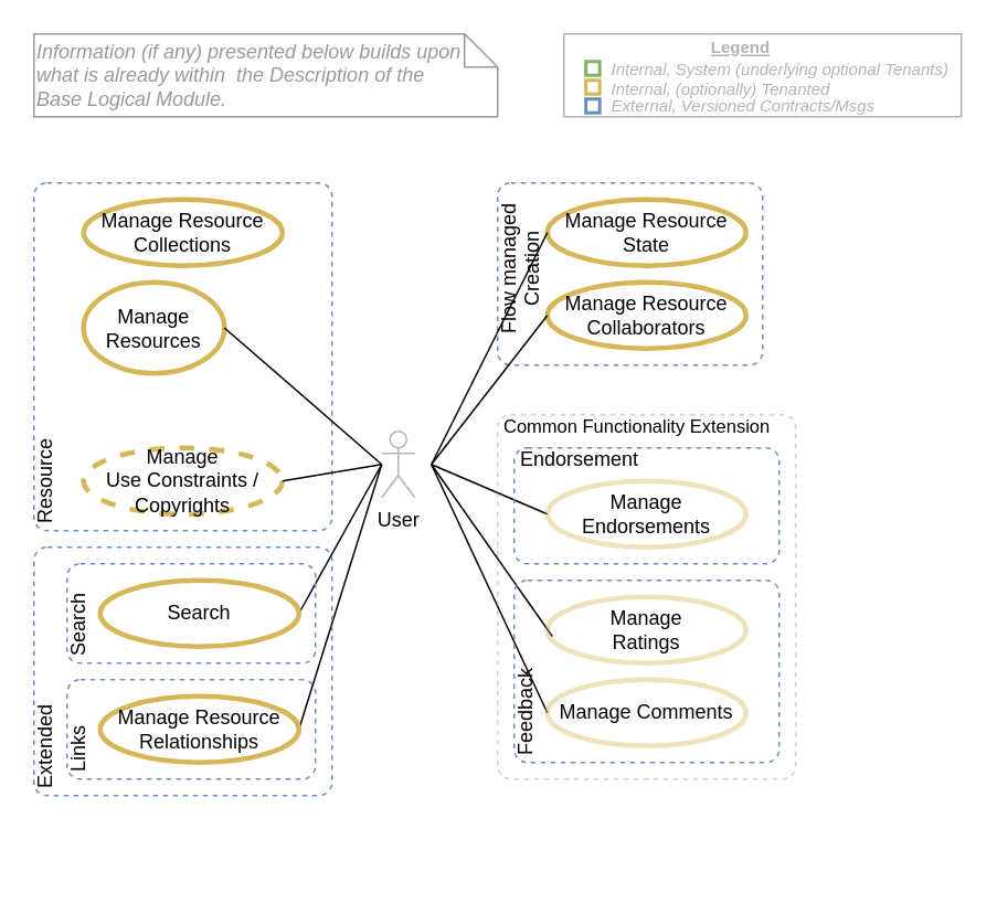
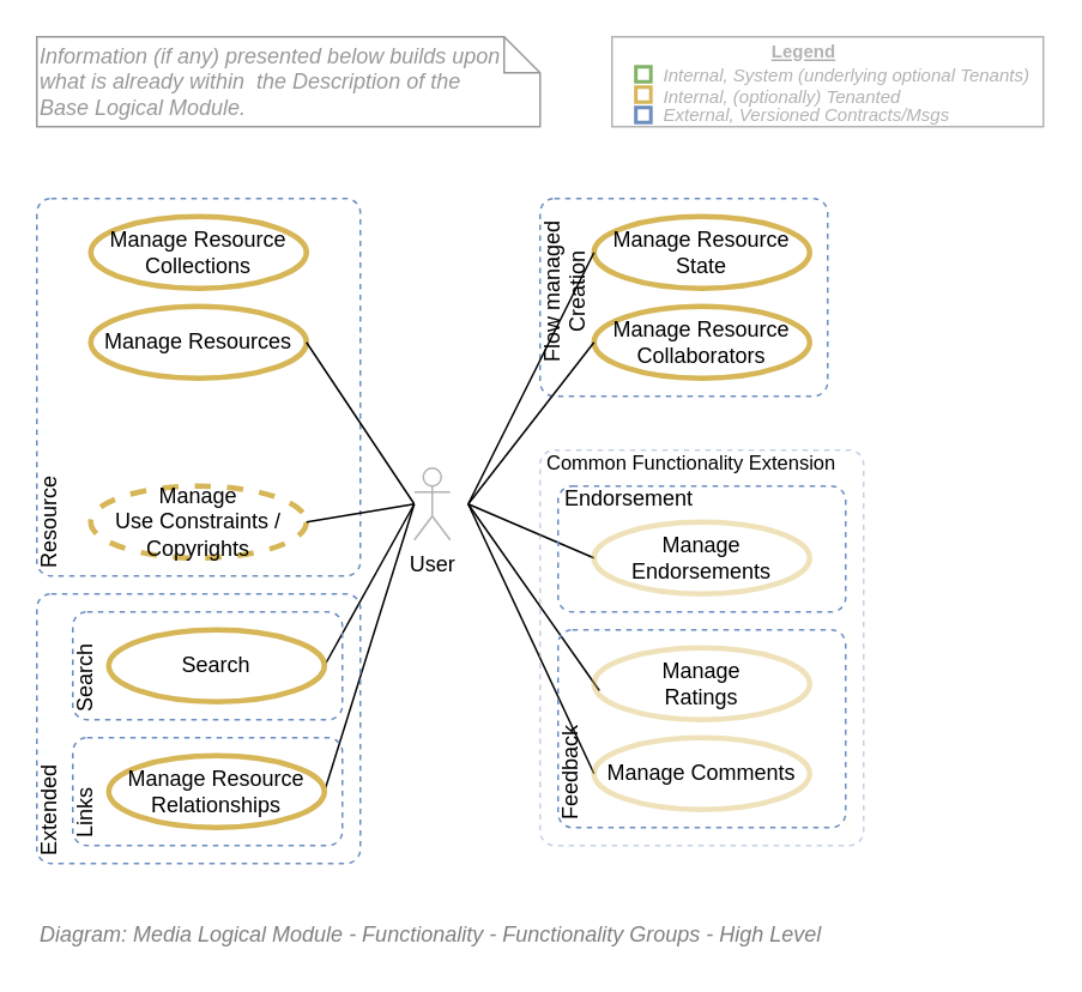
  <mxCell id="0" />
  <mxCell id="1" parent="0" />
+ <mxCell id="2" value="&lt;font style=&quot;font-size: 12px&quot;&gt;Diagram: Media Logical Module -&amp;nbsp;Functionality - Functionality Groups - High Level&lt;/font&gt;" style="text;strokeColor=none;fillColor=none;html=1;fontSize=12;fontStyle=2;verticalAlign=middle;align=left;shadow=0;glass=0;comic=0;opacity=30;fontColor=#808080;" vertex="1" parent="1"><mxGeometry x="20" y="510" width="520" height="20" as="geometry" /></mxCell>
  <mxCell id="3" value="" style="group" vertex="1" connectable="0" parent="1"><mxGeometry x="20" y="20" width="560" height="50" as="geometry" /></mxCell>
  <mxCell id="4" value="Information (if any) presented below builds upon &lt;br&gt;what is already within&amp;nbsp; the Description of the &lt;br&gt;Base Logical Module." style="shape=note;size=20;whiteSpace=wrap;html=1;strokeWidth=1;fillColor=none;fontSize=12;align=left;fontStyle=2;strokeColor=#999999;fontColor=#999999;" vertex="1" parent="3"><mxGeometry width="280" height="50" as="geometry" /></mxCell>
  <mxCell id="5" value="" style="rounded=0;whiteSpace=wrap;html=1;fontSize=10;align=left;container=1;collapsible=0;fontColor=#B3B3B3;strokeColor=#B3B3B3;" vertex="1" parent="1"><mxGeometry x="340" y="20" width="240" height="50" as="geometry" /></mxCell>
  <mxCell id="6" value="" style="whiteSpace=wrap;html=1;aspect=fixed;fillColor=none;strokeColor=#82b366;fontSize=10;align=left;fontStyle=2;strokeWidth=2;" vertex="1" parent="5"><mxGeometry x="13.294" y="16.667" width="8.333" height="8.333" as="geometry" /></mxCell>
  <mxCell id="7" value="" style="whiteSpace=wrap;html=1;aspect=fixed;fillColor=none;strokeColor=#d6b656;fontSize=10;align=left;fontStyle=2;strokeWidth=2;" vertex="1" parent="5"><mxGeometry x="13.294" y="28" width="8.333" height="8.333" as="geometry" /></mxCell>
  <mxCell id="8" value="" style="whiteSpace=wrap;html=1;aspect=fixed;fillColor=none;strokeColor=#6c8ebf;fontSize=10;align=left;fontStyle=2;strokeWidth=2;" vertex="1" parent="5"><mxGeometry x="13.294" y="39.333" width="8.333" height="8.333" as="geometry" /></mxCell>
  <mxCell id="9" value="Internal, System (underlying optional Tenants)&amp;nbsp;" style="text;html=1;strokeColor=none;fillColor=none;align=left;verticalAlign=middle;whiteSpace=wrap;rounded=0;fontSize=10;fontStyle=2;fontColor=#B3B3B3;" vertex="1" parent="5"><mxGeometry x="26.595" y="16.667" width="213.405" height="8.333" as="geometry" /></mxCell>
  <mxCell id="10" value="Internal, (optionally) Tenanted" style="text;html=1;strokeColor=none;fillColor=none;align=left;verticalAlign=middle;whiteSpace=wrap;rounded=0;fontSize=10;fontStyle=2;fontColor=#B3B3B3;" vertex="1" parent="5"><mxGeometry x="26.59" y="30" width="213.41" height="6.33" as="geometry" /></mxCell>
  <mxCell id="11" value="External, Versioned Contracts/Msgs" style="text;html=1;strokeColor=none;fillColor=none;align=left;verticalAlign=middle;whiteSpace=wrap;rounded=0;fontSize=10;fontStyle=2;fontColor=#B3B3B3;" vertex="1" parent="5"><mxGeometry x="26.595" y="39.333" width="213.405" height="8.333" as="geometry" /></mxCell>
  <mxCell id="12" value="Legend" style="text;html=1;strokeColor=none;fillColor=none;align=center;verticalAlign=middle;whiteSpace=wrap;rounded=0;fontSize=10;fontStyle=5;fontColor=#B3B3B3;" vertex="1" parent="5"><mxGeometry x="26.589" width="159.534" height="16.667" as="geometry" /></mxCell>
  <mxCell id="13" value="&lt;div style=&quot;text-align: center&quot;&gt;Resource&lt;/div&gt;" style="rounded=1;whiteSpace=wrap;html=1;strokeColor=#6c8ebf;strokeWidth=1;fillColor=none;dashed=1;verticalAlign=top;align=left;spacingLeft=4;spacing=0;spacingTop=-5;arcSize=16;absoluteArcSize=1;collapsible=0;container=1;recursiveResize=0;fontSize=12;labelBackgroundColor=none;horizontal=0;" vertex="1" parent="1"><mxGeometry x="20" y="110" width="180" height="210" as="geometry" /></mxCell>
- <mxCell id="14" value="Manage Resources" style="ellipse;whiteSpace=wrap;html=1;shadow=0;glass=0;comic=0;strokeColor=#d6b656;strokeWidth=3;fillColor=none;fontSize=12;align=center;" vertex="1" parent="13"><mxGeometry x="30" y="60" width="85" height="55" as="geometry" /></mxCell>
+ <mxCell id="14" value="Manage Resources" style="ellipse;whiteSpace=wrap;html=1;shadow=0;glass=0;comic=0;strokeColor=#d6b656;strokeWidth=3;fillColor=none;fontSize=12;align=center;" vertex="1" parent="13"><mxGeometry x="30" y="60" width="120" height="40" as="geometry" /></mxCell>
  <mxCell id="15" value="Manage Resource Collections" style="ellipse;whiteSpace=wrap;html=1;shadow=0;glass=0;comic=0;strokeColor=#d6b656;strokeWidth=3;fillColor=none;fontSize=12;align=center;" vertex="1" parent="13"><mxGeometry x="30" y="10" width="120" height="40" as="geometry" /></mxCell>
  <mxCell id="16" value="Manage &lt;br&gt;Use Constraints / Copyrights" style="ellipse;whiteSpace=wrap;html=1;shadow=0;glass=0;comic=0;strokeColor=#d6b656;strokeWidth=3;fillColor=none;fontSize=12;align=center;dashed=1;" vertex="1" parent="13"><mxGeometry x="30" y="160" width="120" height="40" as="geometry" /></mxCell>
  <mxCell id="17" value="&lt;div style=&quot;text-align: center&quot;&gt;&lt;span&gt;Flow managed Creation&lt;/span&gt;&lt;/div&gt;" style="rounded=1;whiteSpace=wrap;html=1;strokeColor=#6c8ebf;strokeWidth=1;fillColor=none;dashed=1;verticalAlign=top;align=left;spacingLeft=4;spacing=0;spacingTop=-5;arcSize=16;absoluteArcSize=1;collapsible=0;container=1;recursiveResize=0;fontSize=12;labelBackgroundColor=none;horizontal=0;" vertex="1" parent="1"><mxGeometry x="300" y="110" width="160" height="110" as="geometry" /></mxCell>
  <mxCell id="18" value="Manage Resource Collaborators" style="ellipse;whiteSpace=wrap;html=1;shadow=0;glass=0;comic=0;strokeColor=#d6b656;strokeWidth=3;fillColor=none;fontSize=12;align=center;" vertex="1" parent="17"><mxGeometry x="30" y="60" width="120" height="40" as="geometry" /></mxCell>
  <mxCell id="19" value="Manage Resource State" style="ellipse;whiteSpace=wrap;html=1;shadow=0;glass=0;comic=0;strokeColor=#d6b656;strokeWidth=3;fillColor=none;fontSize=12;align=center;" vertex="1" parent="17"><mxGeometry x="30" y="10" width="120" height="40" as="geometry" /></mxCell>
  <mxCell id="20" style="rounded=0;orthogonalLoop=1;jettySize=auto;html=1;startArrow=none;startFill=0;endArrow=none;endFill=0;strokeColor=#000000;fontSize=12;fontColor=#808080;entryX=1;entryY=0.5;entryDx=0;entryDy=0;" edge="1" parent="1" target="14"><mxGeometry relative="1" as="geometry"><mxPoint x="230" y="280" as="sourcePoint" /><mxPoint x="160" y="270" as="targetPoint" /></mxGeometry></mxCell>
  <mxCell id="21" style="rounded=0;orthogonalLoop=1;jettySize=auto;html=1;entryX=1;entryY=0.5;entryDx=0;entryDy=0;startArrow=none;startFill=0;endArrow=none;endFill=0;strokeColor=#000000;fontSize=12;fontColor=#808080;" edge="1" parent="1" target="16"><mxGeometry relative="1" as="geometry"><mxPoint x="230" y="280" as="sourcePoint" /><mxPoint x="350" y="210" as="targetPoint" /></mxGeometry></mxCell>
  <mxCell id="22" style="rounded=0;orthogonalLoop=1;jettySize=auto;html=1;entryX=0;entryY=0.5;entryDx=0;entryDy=0;startArrow=none;startFill=0;endArrow=none;endFill=0;strokeColor=#000000;fontSize=12;fontColor=#808080;" edge="1" parent="1" target="19"><mxGeometry relative="1" as="geometry"><mxPoint x="260" y="280" as="sourcePoint" /><mxPoint x="350" y="250" as="targetPoint" /></mxGeometry></mxCell>
  <mxCell id="23" style="rounded=0;orthogonalLoop=1;jettySize=auto;html=1;entryX=0;entryY=0.5;entryDx=0;entryDy=0;startArrow=none;startFill=0;endArrow=none;endFill=0;strokeColor=#000000;fontSize=12;fontColor=#808080;" edge="1" parent="1" target="18"><mxGeometry relative="1" as="geometry"><mxPoint x="260" y="280" as="sourcePoint" /><mxPoint x="350" y="290" as="targetPoint" /></mxGeometry></mxCell>
  <mxCell id="24" style="rounded=0;orthogonalLoop=1;jettySize=auto;html=1;entryX=1;entryY=0.5;entryDx=0;entryDy=0;startArrow=none;startFill=0;endArrow=none;endFill=0;strokeColor=#000000;fontSize=12;fontColor=#808080;" edge="1" parent="1" target="32"><mxGeometry relative="1" as="geometry"><mxPoint x="230" y="280" as="sourcePoint" /><mxPoint x="350" y="290" as="targetPoint" /></mxGeometry></mxCell>
  <mxCell id="25" style="rounded=0;orthogonalLoop=1;jettySize=auto;html=1;entryX=1;entryY=0.5;entryDx=0;entryDy=0;startArrow=none;startFill=0;endArrow=none;endFill=0;strokeColor=#000000;fontSize=12;fontColor=#808080;" edge="1" parent="1" target="34"><mxGeometry relative="1" as="geometry"><mxPoint x="230" y="280" as="sourcePoint" /><mxPoint x="350" y="490" as="targetPoint" /></mxGeometry></mxCell>
  <mxCell id="26" value="User" style="shape=umlActor;verticalLabelPosition=bottom;labelBackgroundColor=#ffffff;verticalAlign=top;html=1;shadow=0;glass=0;comic=0;strokeColor=#B3B3B3;strokeWidth=1;fillColor=none;fontSize=12;fontColor=#000000;align=center;" vertex="1" parent="1"><mxGeometry x="230" y="260" width="20" height="40" as="geometry" /></mxCell>
  <mxCell id="27" style="rounded=0;orthogonalLoop=1;jettySize=auto;html=1;entryX=0;entryY=0.5;entryDx=0;entryDy=0;startArrow=none;startFill=0;endArrow=none;endFill=0;strokeColor=#000000;fontSize=12;fontColor=#808080;" edge="1" parent="1" target="37"><mxGeometry relative="1" as="geometry"><mxPoint x="260" y="280" as="sourcePoint" /><mxPoint x="340" y="260" as="targetPoint" /></mxGeometry></mxCell>
  <mxCell id="28" style="rounded=0;orthogonalLoop=1;jettySize=auto;html=1;entryX=0.025;entryY=0.596;entryDx=0;entryDy=0;startArrow=none;startFill=0;endArrow=none;endFill=0;strokeColor=#000000;fontSize=12;fontColor=#808080;entryPerimeter=0;" edge="1" parent="1" target="39"><mxGeometry relative="1" as="geometry"><mxPoint x="260" y="280" as="sourcePoint" /><mxPoint x="330" y="330" as="targetPoint" /></mxGeometry></mxCell>
  <mxCell id="29" style="rounded=0;orthogonalLoop=1;jettySize=auto;html=1;entryX=0;entryY=0.5;entryDx=0;entryDy=0;startArrow=none;startFill=0;endArrow=none;endFill=0;strokeColor=#000000;fontSize=12;fontColor=#808080;" edge="1" parent="1" target="40"><mxGeometry relative="1" as="geometry"><mxPoint x="260" y="280" as="sourcePoint" /><mxPoint x="333" y="383.84" as="targetPoint" /></mxGeometry></mxCell>
  <mxCell id="30" value="&lt;div style=&quot;text-align: center&quot;&gt;&lt;span&gt;Extended&lt;/span&gt;&lt;/div&gt;" style="rounded=1;whiteSpace=wrap;html=1;strokeColor=#6c8ebf;strokeWidth=1;fillColor=none;dashed=1;verticalAlign=top;align=left;spacingLeft=4;spacing=0;spacingTop=-5;arcSize=16;absoluteArcSize=1;collapsible=0;container=1;recursiveResize=0;fontSize=12;labelBackgroundColor=none;horizontal=0;" vertex="1" parent="1"><mxGeometry x="20" y="330" width="180" height="150" as="geometry" /></mxCell>
  <mxCell id="31" value="&lt;div style=&quot;text-align: center&quot;&gt;&lt;span&gt;Links&lt;/span&gt;&lt;/div&gt;" style="rounded=1;whiteSpace=wrap;html=1;strokeColor=#6c8ebf;strokeWidth=1;fillColor=none;dashed=1;verticalAlign=top;align=left;spacingLeft=4;spacing=0;spacingTop=-5;arcSize=16;absoluteArcSize=1;collapsible=0;container=1;recursiveResize=0;fontSize=12;labelBackgroundColor=none;horizontal=0;" vertex="1" parent="30"><mxGeometry x="20" y="80" width="150" height="60" as="geometry" /></mxCell>
  <mxCell id="32" value="Manage Resource Relationships" style="ellipse;whiteSpace=wrap;html=1;shadow=0;glass=0;comic=0;strokeColor=#d6b656;strokeWidth=3;fillColor=none;fontSize=12;align=center;" vertex="1" parent="31"><mxGeometry x="20" y="10.0" width="120" height="40" as="geometry" /></mxCell>
  <mxCell id="33" value="&lt;div style=&quot;text-align: center&quot;&gt;&lt;span&gt;Search&lt;/span&gt;&lt;/div&gt;" style="rounded=1;whiteSpace=wrap;html=1;strokeColor=#6c8ebf;strokeWidth=1;fillColor=none;dashed=1;verticalAlign=top;align=left;spacingLeft=4;spacing=0;spacingTop=-5;arcSize=16;absoluteArcSize=1;collapsible=0;container=1;recursiveResize=0;fontSize=12;labelBackgroundColor=none;horizontal=0;" vertex="1" parent="30"><mxGeometry x="20" y="10" width="150" height="60" as="geometry" /></mxCell>
  <mxCell id="34" value="Search" style="ellipse;whiteSpace=wrap;html=1;shadow=0;glass=0;comic=0;strokeColor=#d6b656;strokeWidth=3;fillColor=none;fontSize=12;align=center;" vertex="1" parent="33"><mxGeometry x="20" y="10" width="120" height="40" as="geometry" /></mxCell>
  <mxCell id="35" value="&lt;div style=&quot;text-align: center&quot;&gt;&lt;font style=&quot;font-size: 11px&quot;&gt;Common Functionality Extension&amp;nbsp;&lt;/font&gt;&lt;/div&gt;" style="rounded=1;whiteSpace=wrap;html=1;strokeColor=#6c8ebf;strokeWidth=1;fillColor=none;dashed=1;verticalAlign=top;align=left;spacingLeft=4;spacing=0;spacingTop=-5;arcSize=16;absoluteArcSize=1;collapsible=0;container=1;recursiveResize=0;fontSize=12;labelBackgroundColor=none;horizontal=1;opacity=40;" vertex="1" parent="1"><mxGeometry x="300" y="250" width="180" height="220" as="geometry" /></mxCell>
  <mxCell id="36" value="&lt;div style=&quot;text-align: center&quot;&gt;&lt;span&gt;Endorse&lt;/span&gt;&lt;span&gt;ment&lt;/span&gt;&lt;/div&gt;" style="rounded=1;whiteSpace=wrap;html=1;strokeColor=#6c8ebf;strokeWidth=1;fillColor=none;dashed=1;verticalAlign=top;align=left;spacingLeft=4;spacing=0;spacingTop=-5;arcSize=16;absoluteArcSize=1;collapsible=0;container=1;recursiveResize=0;fontSize=12;labelBackgroundColor=none;horizontal=1;" vertex="1" parent="35"><mxGeometry x="10" y="20" width="160" height="70" as="geometry" /></mxCell>
  <mxCell id="37" value="Manage Endorsements" style="ellipse;whiteSpace=wrap;html=1;shadow=0;glass=0;comic=0;strokeColor=#d6b656;strokeWidth=3;fillColor=none;fontSize=12;align=center;opacity=40;" vertex="1" parent="36"><mxGeometry x="20" y="20.0" width="120" height="40" as="geometry" /></mxCell>
  <mxCell id="38" value="&lt;div style=&quot;text-align: center&quot;&gt;&lt;span&gt;Feedback&lt;/span&gt;&lt;/div&gt;" style="rounded=1;whiteSpace=wrap;html=1;strokeColor=#6c8ebf;strokeWidth=1;fillColor=none;dashed=1;verticalAlign=top;align=left;spacingLeft=4;spacing=0;spacingTop=-5;arcSize=16;absoluteArcSize=1;collapsible=0;container=1;recursiveResize=0;fontSize=12;labelBackgroundColor=none;horizontal=0;" vertex="1" parent="35"><mxGeometry x="10" y="100" width="160" height="110" as="geometry" /></mxCell>
  <mxCell id="39" value="Manage &lt;br style=&quot;font-size: 12px;&quot;&gt;Ratings" style="ellipse;whiteSpace=wrap;html=1;shadow=0;glass=0;comic=0;strokeColor=#d6b656;strokeWidth=3;fillColor=none;fontSize=12;align=center;opacity=40;" vertex="1" parent="38"><mxGeometry x="20" y="10" width="120" height="40" as="geometry" /></mxCell>
  <mxCell id="40" value="Manage Comments" style="ellipse;whiteSpace=wrap;html=1;shadow=0;glass=0;comic=0;strokeColor=#d6b656;strokeWidth=3;fillColor=none;fontSize=12;align=center;opacity=40;" vertex="1" parent="38"><mxGeometry x="20" y="60" width="120" height="40" as="geometry" /></mxCell>
